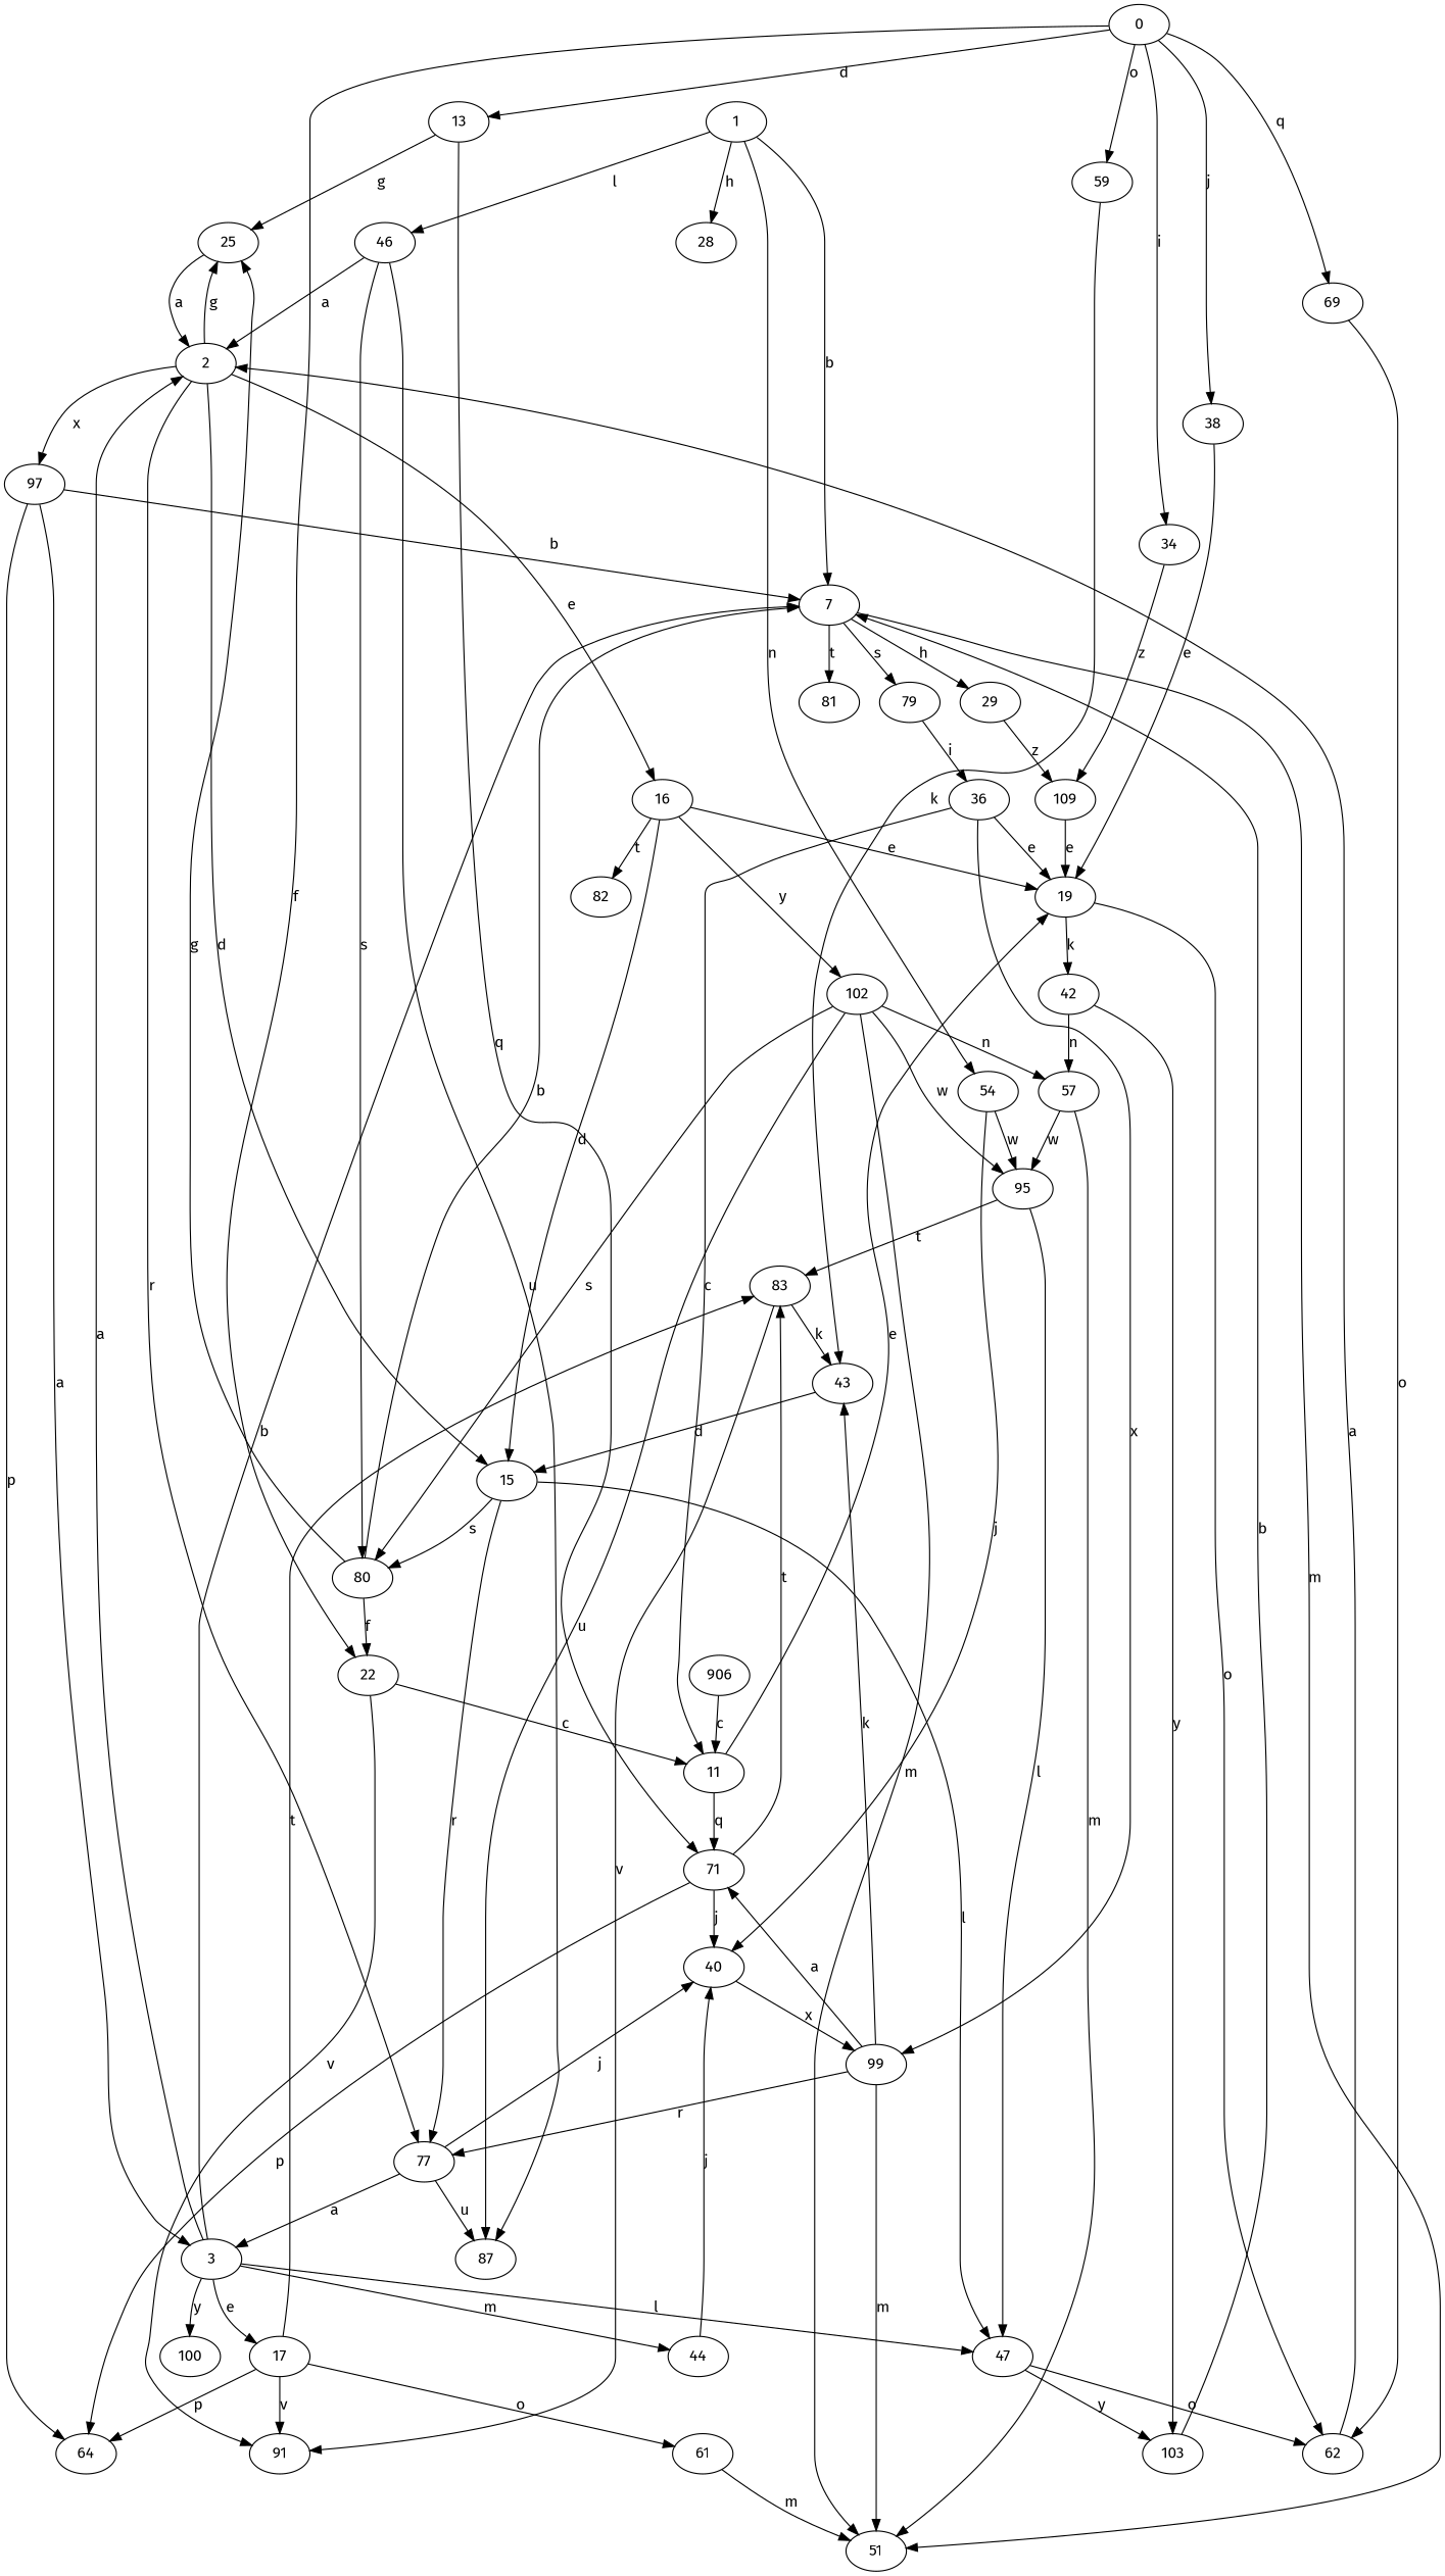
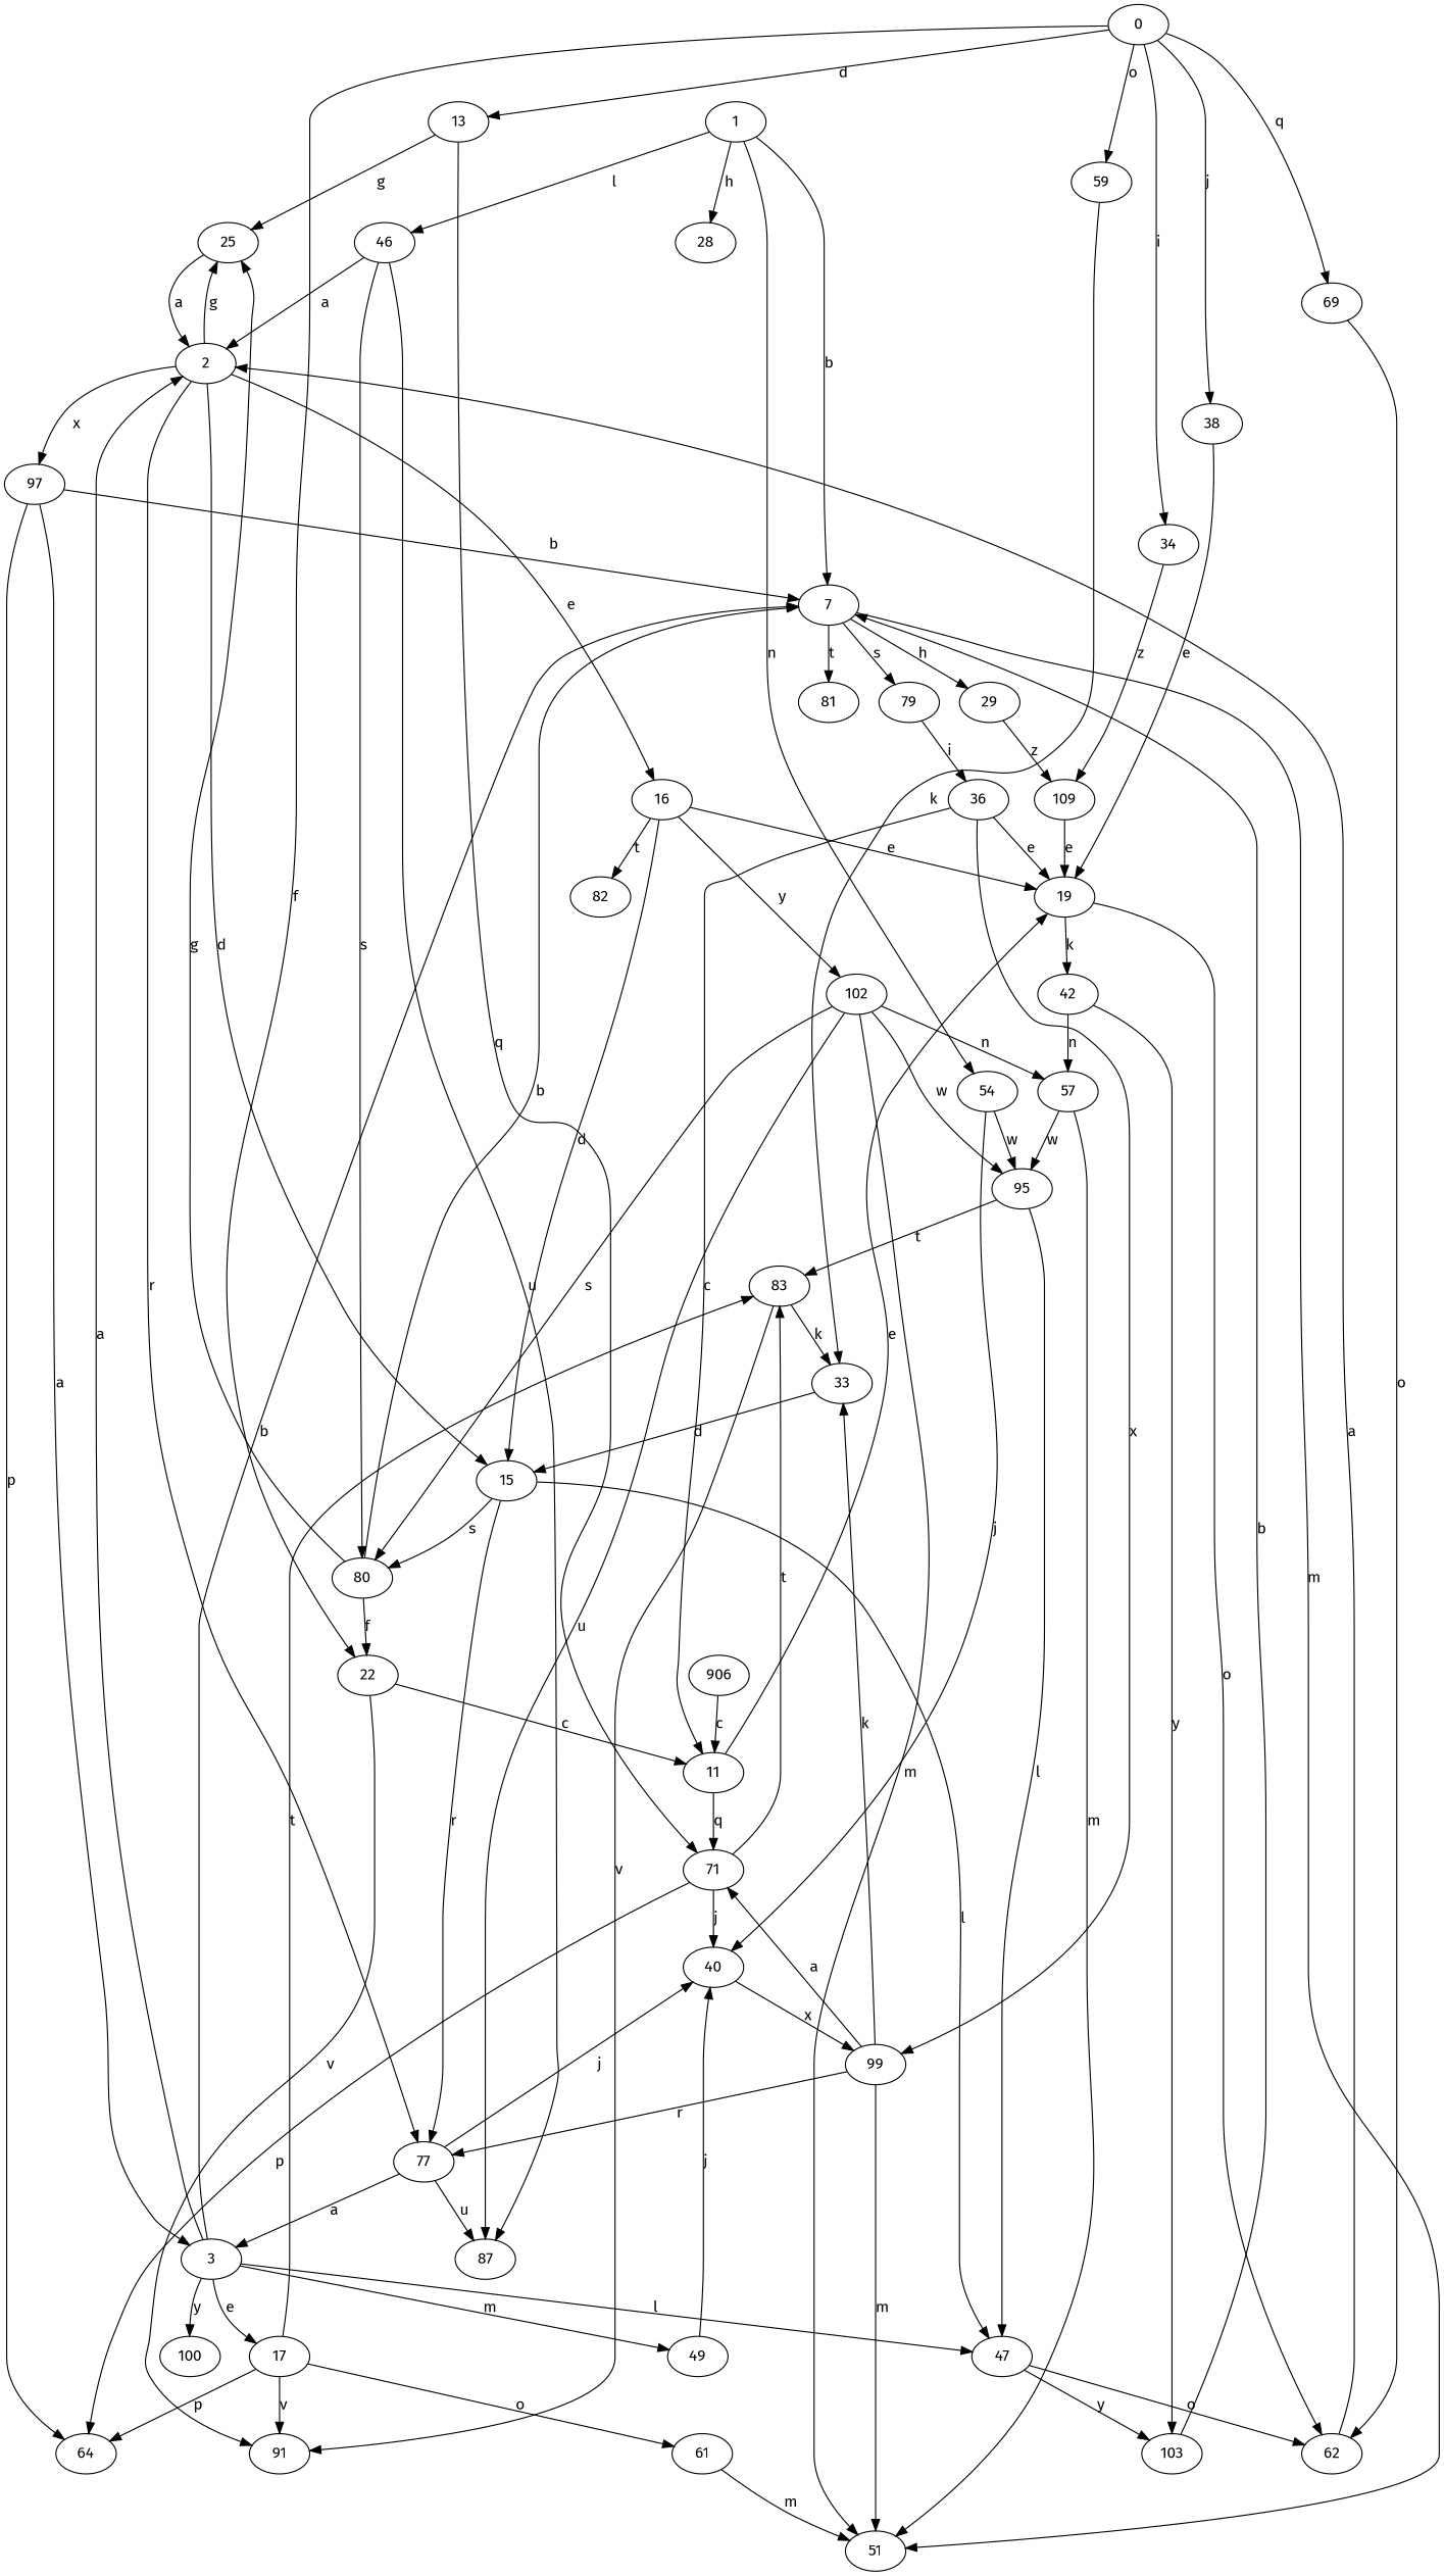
  strict digraph {
    fontname="Fira Sans"
    node [fontname="Fira Sans"]
    edge [fontname="Fira Sans"]
    0
    13
    22
    34
    38
    59
    69
    25
    71
    11
    91
    109
    19
-   43
+   43 [label=33]
    62
    1
    7
    28
    46
    54
    29
    51
    79
    81
    2
    80
    87
    40
    95
    15
    16
    77
    97
    47
    82
    102
    3
    n38 [label=64]
    17
-   49 [label=44]
+   49
    100
    61
    83
    103
    36
    n46 [label=906]
    42
    57
    99
    0 -> 13 [label=d]
    0 -> 22 [label=f]
    0 -> 34 [label=i]
    0 -> 38 [label=j]
    0 -> 59 [label=o]
    0 -> 69 [label=q]
    13 -> 25 [label=g]
    13 -> 71 [label=q]
    22 -> 11 [label=c]
    22 -> 91 [label=v]
    34 -> 109 [label=z]
    38 -> 19 [label=e]
    59 -> 43 [label=k]
    69 -> 62 [label=o]
    25 -> 2 [label=a]
    71 -> 40 [label=j]
    71 -> n38 [label=p]
    71 -> 83 [label=t]
    11 -> 71 [label=q]
    11 -> 19 [label=e]
    109 -> 19 [label=e]
    19 -> 62 [label=o]
    19 -> 42 [label=k]
    43 -> 15 [label=d]
    62 -> 2 [label=a]
    1 -> 7 [label=b]
    1 -> 28 [label=h]
    1 -> 46 [label=l]
    1 -> 54 [label=n]
    7 -> 29 [label=h]
    7 -> 51 [label=m]
    7 -> 79 [label=s]
    7 -> 81 [label=t]
    46 -> 2 [label=a]
    46 -> 80 [label=s]
    46 -> 87 [label=u]
    54 -> 40 [label=j]
    54 -> 95 [label=w]
    29 -> 109 [label=z]
    79 -> 36 [label=i]
    2 -> 25 [label=g]
    2 -> 15 [label=d]
    2 -> 16 [label=e]
    2 -> 77 [label=r]
    2 -> 97 [label=x]
    80 -> 22 [label=f]
    80 -> 25 [label=g]
    80 -> 7 [label=b]
    40 -> 99 [label=x]
    95 -> 47 [label=l]
    95 -> 83 [label=t]
    15 -> 80 [label=s]
    15 -> 77 [label=r]
    15 -> 47 [label=l]
    16 -> 19 [label=e]
    16 -> 15 [label=d]
    16 -> 82 [label=t]
    16 -> 102 [label=y]
    77 -> 87 [label=u]
    77 -> 40 [label=j]
    77 -> 3 [label=a]
    97 -> 7 [label=b]
    97 -> 3 [label=a]
    97 -> n38 [label=p]
    47 -> 62 [label=o]
    47 -> 103 [label=y]
    102 -> 51 [label=m]
    102 -> 80 [label=s]
    102 -> 87 [label=u]
    102 -> 95 [label=w]
    102 -> 57 [label=n]
    3 -> 7 [label=b]
    3 -> 2 [label=a]
    3 -> 47 [label=l]
    3 -> 17 [label=e]
    3 -> 49 [label=m]
    3 -> 100 [label=y]
    17 -> 91 [label=v]
    17 -> n38 [label=p]
    17 -> 61 [label=o]
    17 -> 83 [label=t]
    49 -> 40 [label=j]
    61 -> 51 [label=m]
    83 -> 91 [label=v]
    83 -> 43 [label=k]
    103 -> 7 [label=b]
    36 -> 11 [label=c]
    36 -> 19 [label=e]
    36 -> 99 [label=x]
    n46 -> 11 [label=c]
    42 -> 103 [label=y]
    42 -> 57 [label=n]
    57 -> 51 [label=m]
    57 -> 95 [label=w]
    99 -> 71 [label=a]
    99 -> 43 [label=k]
    99 -> 51 [label=m]
    99 -> 77 [label=r]
  }
